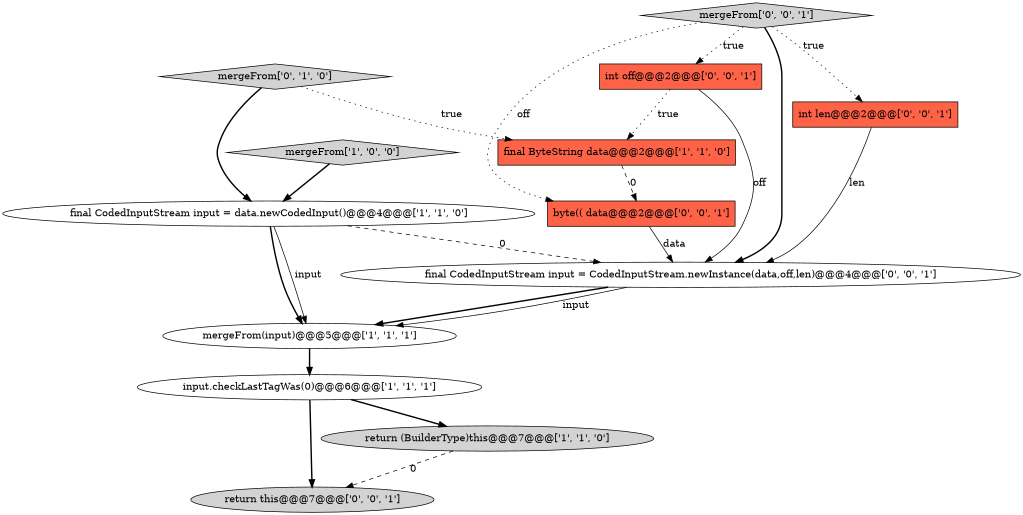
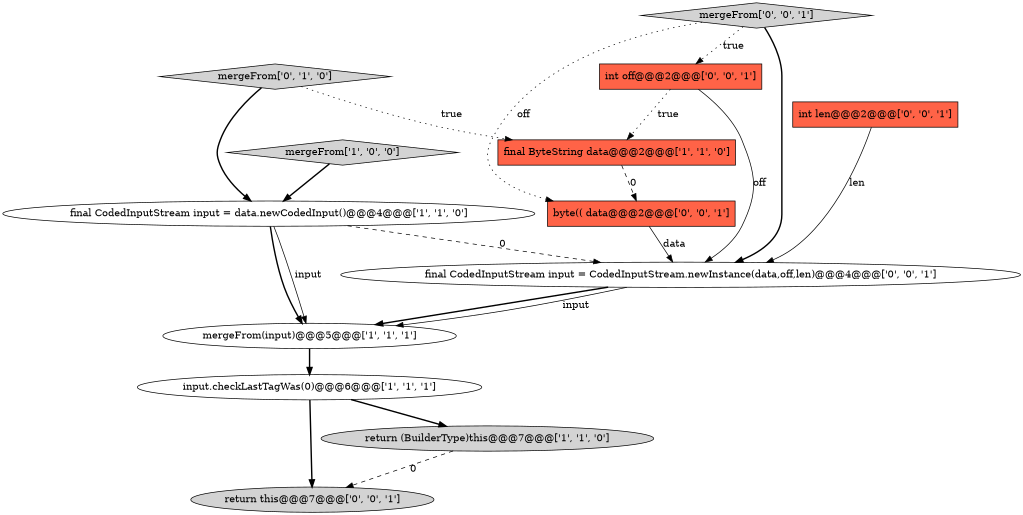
  digraph {
    node [fillcolor=lightgray shape=ellipse style=filled]
    edge [style=bold]
    n1 [fillcolor=white label="final CodedInputStream input = data.newCodedInput()@@@4@@@['1', '1', '0']"]
    n2 [fillcolor=white label="final CodedInputStream input = CodedInputStream.newInstance(data,off,len)@@@4@@@['0', '0', '1']"]
    n3 [fillcolor=white label="mergeFrom(input)@@@5@@@['1', '1', '1']"]
    n4 [fillcolor=white label="input.checkLastTagWas(0)@@@6@@@['1', '1', '1']"]
    n5 [label="mergeFrom['1', '0', '0']" shape=diamond]
    n6 [fillcolor=tomato label="final ByteString data@@@2@@@['1', '1', '0']" shape=box]
    n7 [fillcolor=tomato label="byte(( data@@@2@@@['0', '0', '1']" shape=box]
    n8 [label="return (BuilderType)this@@@7@@@['1', '1', '0']"]
    n9 [label="return this@@@7@@@['0', '0', '1']"]
    n10 [label="mergeFrom['0', '0', '1']" shape=diamond]
    n11 [fillcolor=tomato label="int off@@@2@@@['0', '0', '1']" shape=box]
    n12 [fillcolor=tomato label="int len@@@2@@@['0', '0', '1']" shape=box]
    n13 [label="mergeFrom['0', '1', '0']" shape=diamond]
    n1 -> n2 [label=0 style=dashed]
    n1 -> n3 [label=input style=solid]
    n1 -> n3
    n2 -> n3
    n2 -> n3 [label=input style=solid]
    n3 -> n4
    n4 -> n8
    n4 -> n9
    n5 -> n1
    n6 -> n7 [label=0 style=dashed]
    n7 -> n2 [label=data style=solid]
    n8 -> n9 [label=0 style=dashed]
    n10 -> n2
    n10 -> n7 [label=off style=dotted]
    n10 -> n11 [label=true style=dotted]
-   n10 -> n12 [label=true style=dotted]
    n11 -> n2 [label=off style=solid]
    n11 -> n6 [label=true style=dotted]
    n12 -> n2 [label=len style=solid]
    n13 -> n1
    n13 -> n6 [label=true style=dotted]
  }
